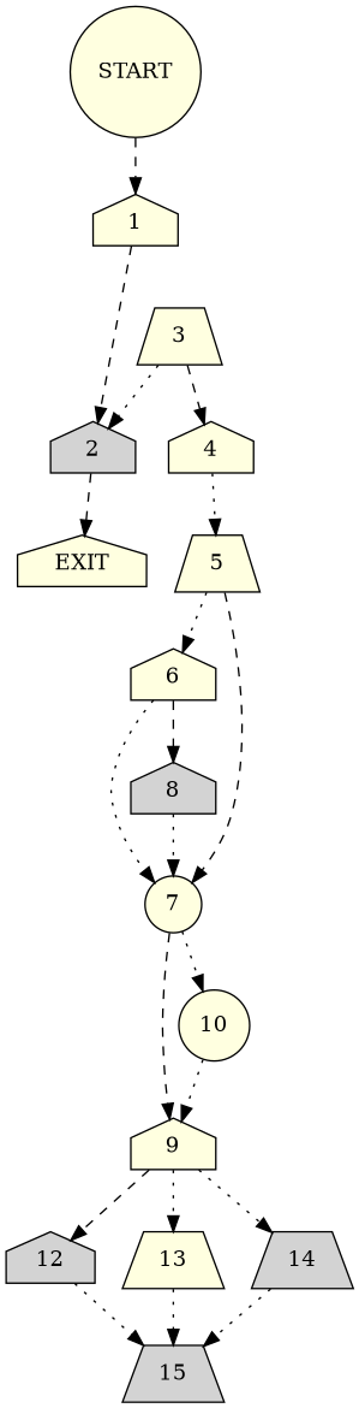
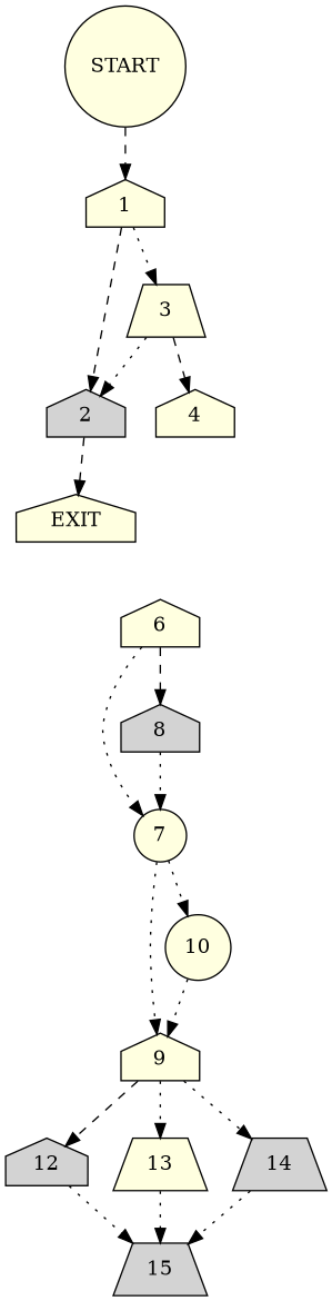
  digraph {
    node [fillcolor=lightyellow shape=house style=filled]
    edge [style=dotted]
    n1 [label=START shape=circle]
    1
    2 [fillcolor=lightgrey]
    3 [shape=trapezium]
    n5 [label=EXIT]
    4
-   5 [shape=trapezium]
    6
    7 [shape=circle]
    8 [fillcolor=lightgrey]
    9
    10 [shape=circle]
    12 [fillcolor=lightgrey]
    13 [shape=trapezium]
    14 [fillcolor=lightgrey shape=trapezium]
    15 [fillcolor=lightgrey shape=trapezium]
    n1 -> 1 [style=dashed]
    1 -> 2 [style=dashed]
+   1 -> 3
    2 -> n5 [style=dashed]
    3 -> 2
    3 -> 4 [style=dashed]
-   4 -> 5
-   5 -> 6
-   5 -> 7 [style=dashed]
    6 -> 7
    6 -> 8 [style=dashed]
-   7 -> 9 [style=dashed]
+   7 -> 9
    7 -> 10
    8 -> 7
    9 -> 12 [style=dashed]
    9 -> 13
    9 -> 14
    10 -> 9
    12 -> 15
    13 -> 15
    14 -> 15
  }
